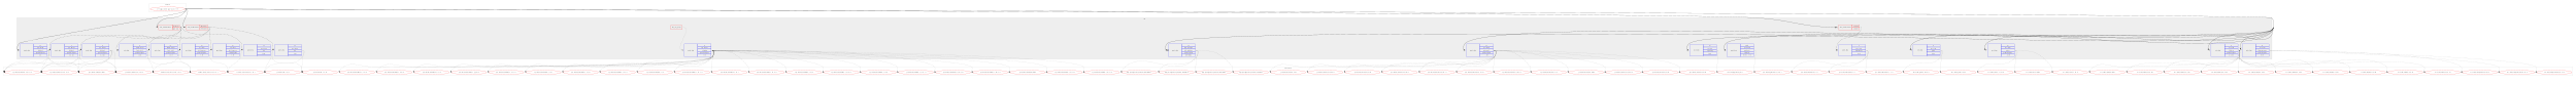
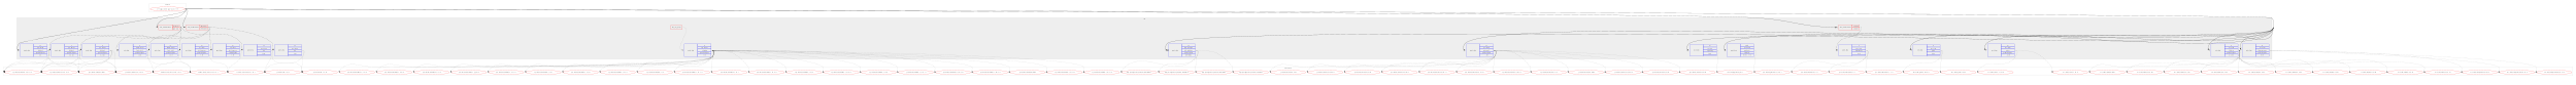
  digraph {
    compound=true
    concentrate=true
    fontname="Roboto Mono"
    fontsize=10
    newrank=true
    rankdir=TB
    ranksep=1.5
    node [color=red fontname="Roboto Mono" fontsize=10]
    edge [arrowhead=vee fontname="Roboto Mono" headport=w style=dotted tailport=e weight=100]
    n1 [label="x11-apps/intel-gpu-tools-1.15" width=4]
    n2 [color=blue label=<<TABLE BORDER="0" CELLBORDER="1" CELLSPACING="0" CELLPADDING="4" WIDTH="220"><TR><TD ROWSPAN="6" CELLPADDING="30">pack_dep</TD></TR><TR><TD WIDTH="110">no</TD></TR><TR><TD>sys-devel</TD></TR><TR><TD>automake</TD></TR><TR><TD>greaterequal</TD></TR><TR><TD>1.15</TD></TR></TABLE>> shape=none]
    n3 [label=<<TABLE BORDER="0" CELLBORDER="1" CELLSPACING="0" CELLPADDING="4"><TR><TD CELLPADDING="10">any_of_group</TD></TR></TABLE>> shape=none]
    n4 [color=blue label=<<TABLE BORDER="0" CELLBORDER="1" CELLSPACING="0" CELLPADDING="4" WIDTH="220"><TR><TD ROWSPAN="6" CELLPADDING="30">pack_dep</TD></TR><TR><TD WIDTH="110">no</TD></TR><TR><TD>sys-devel</TD></TR><TR><TD>libtool</TD></TR><TR><TD>greaterequal</TD></TR><TR><TD>2.4</TD></TR></TABLE>> shape=none]
    n5 [color=blue label=<<TABLE BORDER="0" CELLBORDER="1" CELLSPACING="0" CELLPADDING="4" WIDTH="220"><TR><TD ROWSPAN="6" CELLPADDING="30">pack_dep</TD></TR><TR><TD WIDTH="110">no</TD></TR><TR><TD>sys-devel</TD></TR><TR><TD>libtool</TD></TR><TR><TD>greaterequal</TD></TR><TR><TD>2.2.6a</TD></TR></TABLE>> shape=none]
    n6 [color=blue label=<<TABLE BORDER="0" CELLBORDER="1" CELLSPACING="0" CELLPADDING="4" WIDTH="220"><TR><TD ROWSPAN="6" CELLPADDING="30">pack_dep</TD></TR><TR><TD WIDTH="110">no</TD></TR><TR><TD>sys-devel</TD></TR><TR><TD>m4</TD></TR><TR><TD>none</TD></TR><TR><TD></TD></TR></TABLE>> shape=none]
    n7 [color=blue label=<<TABLE BORDER="0" CELLBORDER="1" CELLSPACING="0" CELLPADDING="4" WIDTH="220"><TR><TD ROWSPAN="6" CELLPADDING="30">pack_dep</TD></TR><TR><TD WIDTH="110">no</TD></TR><TR><TD>x11-misc</TD></TR><TR><TD>util-macros</TD></TR><TR><TD>greaterequal</TD></TR><TR><TD>1.18</TD></TR></TABLE>> shape=none]
    n8 [color=blue label=<<TABLE BORDER="0" CELLBORDER="1" CELLSPACING="0" CELLPADDING="4" WIDTH="220"><TR><TD ROWSPAN="6" CELLPADDING="30">pack_dep</TD></TR><TR><TD WIDTH="110">no</TD></TR><TR><TD>media-fonts</TD></TR><TR><TD>font-util</TD></TR><TR><TD>greaterequal</TD></TR><TR><TD>1.2.0</TD></TR></TABLE>> shape=none]
    n9 [label=<<TABLE BORDER="0" CELLBORDER="1" CELLSPACING="0" CELLPADDING="4"><TR><TD ROWSPAN="3" CELLPADDING="10">use_conditional</TD></TR><TR><TD>positive</TD></TR><TR><TD>ppc-aix</TD></TR></TABLE>> shape=none]
    n10 [color=blue label=<<TABLE BORDER="0" CELLBORDER="1" CELLSPACING="0" CELLPADDING="4" WIDTH="220"><TR><TD ROWSPAN="6" CELLPADDING="30">pack_dep</TD></TR><TR><TD WIDTH="110">no</TD></TR><TR><TD>sys-devel</TD></TR><TR><TD>libtool</TD></TR><TR><TD>greaterequal</TD></TR><TR><TD>2.2.6a</TD></TR></TABLE>> shape=none]
    n11 [color=blue label=<<TABLE BORDER="0" CELLBORDER="1" CELLSPACING="0" CELLPADDING="4" WIDTH="220"><TR><TD ROWSPAN="6" CELLPADDING="30">pack_dep</TD></TR><TR><TD WIDTH="110">no</TD></TR><TR><TD>sys-devel</TD></TR><TR><TD>m4</TD></TR><TR><TD>none</TD></TR><TR><TD></TD></TR></TABLE>> shape=none]
    n12 [color=blue label=<<TABLE BORDER="0" CELLBORDER="1" CELLSPACING="0" CELLPADDING="4" WIDTH="220"><TR><TD ROWSPAN="6" CELLPADDING="30">pack_dep</TD></TR><TR><TD WIDTH="110">no</TD></TR><TR><TD>x11-misc</TD></TR><TR><TD>util-macros</TD></TR><TR><TD>greaterequal</TD></TR><TR><TD>1.18</TD></TR></TABLE>> shape=none]
    n13 [color=blue label=<<TABLE BORDER="0" CELLBORDER="1" CELLSPACING="0" CELLPADDING="4" WIDTH="220"><TR><TD ROWSPAN="6" CELLPADDING="30">pack_dep</TD></TR><TR><TD WIDTH="110">no</TD></TR><TR><TD>media-fonts</TD></TR><TR><TD>font-util</TD></TR><TR><TD>greaterequal</TD></TR><TR><TD>1.2.0</TD></TR></TABLE>> shape=none]
    n14 [label=<<TABLE BORDER="0" CELLBORDER="1" CELLSPACING="0" CELLPADDING="4"><TR><TD ROWSPAN="3" CELLPADDING="10">use_conditional</TD></TR><TR><TD>positive</TD></TR><TR><TD>x86-winnt</TD></TR></TABLE>> shape=none]
    n15 [color=blue label=<<TABLE BORDER="0" CELLBORDER="1" CELLSPACING="0" CELLPADDING="4" WIDTH="220"><TR><TD ROWSPAN="6" CELLPADDING="30">pack_dep</TD></TR><TR><TD WIDTH="110">no</TD></TR><TR><TD>app-portage</TD></TR><TR><TD>elt-patches</TD></TR><TR><TD>greaterequal</TD></TR><TR><TD>20170422</TD></TR></TABLE>> shape=none]
    n16 [color=blue label=<<TABLE BORDER="0" CELLBORDER="1" CELLSPACING="0" CELLPADDING="4" WIDTH="220"><TR><TD ROWSPAN="6" CELLPADDING="30">pack_dep</TD></TR><TR><TD WIDTH="110">no</TD></TR><TR><TD>sys-devel</TD></TR><TR><TD>autoconf</TD></TR><TR><TD>greaterequal</TD></TR><TR><TD>2.69</TD></TR></TABLE>> shape=none]
    n17 [color=blue label=<<TABLE BORDER="0" CELLBORDER="1" CELLSPACING="0" CELLPADDING="4" WIDTH="220"><TR><TD ROWSPAN="6" CELLPADDING="30">pack_dep</TD></TR><TR><TD WIDTH="110">no</TD></TR><TR><TD>virtual</TD></TR><TR><TD>pkgconfig</TD></TR><TR><TD>none</TD></TR><TR><TD></TD></TR></TABLE>> shape=none]
    n18 [color=blue label=<<TABLE BORDER="0" CELLBORDER="1" CELLSPACING="0" CELLPADDING="4" WIDTH="220"><TR><TD ROWSPAN="6" CELLPADDING="30">pack_dep</TD></TR><TR><TD WIDTH="110">weak</TD></TR><TR><TD>sys-devel</TD></TR><TR><TD>gettext</TD></TR><TR><TD>smaller</TD></TR><TR><TD>0.18.1.1-r3</TD></TR></TABLE>> shape=none]
    n19 [color=blue label=<<TABLE BORDER="0" CELLBORDER="1" CELLSPACING="0" CELLPADDING="4" WIDTH="220"><TR><TD ROWSPAN="6" CELLPADDING="30">pack_dep</TD></TR><TR><TD WIDTH="110">no</TD></TR><TR><TD>sys-libs</TD></TR><TR><TD>libunwind</TD></TR><TR><TD>none</TD></TR><TR><TD></TD></TR></TABLE>> shape=none]
    n20 [label=<<TABLE BORDER="0" CELLBORDER="1" CELLSPACING="0" CELLPADDING="4"><TR><TD ROWSPAN="3" CELLPADDING="10">use_conditional</TD></TR><TR><TD>positive</TD></TR><TR><TD>unwind</TD></TR></TABLE>> shape=none]
    n21 [color=blue label=<<TABLE BORDER="0" CELLBORDER="1" CELLSPACING="0" CELLPADDING="4" WIDTH="220"><TR><TD ROWSPAN="6" CELLPADDING="30">pack_dep</TD></TR><TR><TD WIDTH="110">no</TD></TR><TR><TD>dev-libs</TD></TR><TR><TD>glib</TD></TR><TR><TD>none</TD></TR><TR><TD></TD></TR></TABLE>> shape=none]
    n22 [color=blue label=<<TABLE BORDER="0" CELLBORDER="1" CELLSPACING="0" CELLPADDING="4" WIDTH="220"><TR><TD ROWSPAN="6" CELLPADDING="30">pack_dep</TD></TR><TR><TD WIDTH="110">no</TD></TR><TR><TD>x11-libs</TD></TR><TR><TD>cairo</TD></TR><TR><TD>greaterequal</TD></TR><TR><TD>1.12.0</TD></TR></TABLE>> shape=none]
    n23 [color=blue label=<<TABLE BORDER="0" CELLBORDER="1" CELLSPACING="0" CELLPADDING="4" WIDTH="220"><TR><TD ROWSPAN="6" CELLPADDING="30">pack_dep</TD></TR><TR><TD WIDTH="110">no</TD></TR><TR><TD>x11-libs</TD></TR><TR><TD>libdrm</TD></TR><TR><TD>greaterequal</TD></TR><TR><TD>2.4.64</TD></TR></TABLE>> shape=none]
    n24 [color=blue label=<<TABLE BORDER="0" CELLBORDER="1" CELLSPACING="0" CELLPADDING="4" WIDTH="220"><TR><TD ROWSPAN="6" CELLPADDING="30">pack_dep</TD></TR><TR><TD WIDTH="110">no</TD></TR><TR><TD>x11-libs</TD></TR><TR><TD>libpciaccess</TD></TR><TR><TD>greaterequal</TD></TR><TR><TD>0.10</TD></TR></TABLE>> shape=none]
    n25 [label="sys-devel/automake-1.10.3-r1" width=4]
    n26 [label="sys-devel/automake-1.10.3-r2" width=4]
    n27 [label="sys-devel/automake-1.11.6-r1" width=4]
    n28 [label="sys-devel/automake-1.12.6" width=4]
    n29 [label="sys-devel/automake-1.12.6-r1" width=4]
    n30 [label="sys-devel/automake-1.13.4" width=4]
    n31 [label="sys-devel/automake-1.13.4-r1" width=4]
    n32 [label="sys-devel/automake-1.14.1" width=4]
    n33 [label="sys-devel/automake-1.14.1-r1" width=4]
    n34 [label="sys-devel/automake-1.15" width=4]
    n35 [label="sys-devel/automake-1.15-r1" width=4]
    n36 [label="sys-devel/automake-1.15-r2" width=4]
    n37 [label="sys-devel/automake-1.15.1" width=4]
    n38 [label="sys-devel/automake-1.15.1-r1" width=4]
    n39 [label="sys-devel/automake-1.4_p6-r2" width=4]
    n40 [label="sys-devel/automake-1.5-r2" width=4]
    n41 [label="sys-devel/automake-1.6.3-r2" width=4]
    n42 [label="sys-devel/automake-1.7.9-r3" width=4]
    n43 [label="sys-devel/automake-1.8.5-r5" width=4]
    n44 [label="sys-devel/automake-1.9.6-r4" width=4]
    n45 [label="sys-devel/automake-9999" width=4]
    n46 [label="sys-devel/libtool-2.4.6-r2" width=4]
    n47 [label="sys-devel/libtool-2.4.6-r3" width=4]
    n48 [label="sys-devel/libtool-2.4.6-r4" width=4]
    n49 [label="sys-devel/libtool-9999" width=4]
    n50 [label="sys-devel/m4-1.4.17" width=4]
    n51 [label="sys-devel/m4-1.4.18" width=4]
    n52 [label="x11-misc/util-macros-1.19.1" width=4]
    n53 [label="media-fonts/font-util-1.3.0" width=4]
    n54 [label="media-fonts/font-util-1.3.1" width=4]
    n55 [label="app-portage/elt-patches-20170317" width=4]
    n56 [label="app-portage/elt-patches-20170422" width=4]
    n57 [label="app-portage/elt-patches-20170815" width=4]
    n58 [label="app-portage/elt-patches-20170826.1" width=4]
    n59 [label="sys-devel/autoconf-2.13" width=4]
    n60 [label="sys-devel/autoconf-2.59-r7" width=4]
    n61 [label="sys-devel/autoconf-2.61-r2" width=4]
    n62 [label="sys-devel/autoconf-2.62-r1" width=4]
    n63 [label="sys-devel/autoconf-2.63-r1" width=4]
    n64 [label="sys-devel/autoconf-2.64" width=4]
    n65 [label="sys-devel/autoconf-2.65-r1" width=4]
    n66 [label="sys-devel/autoconf-2.67" width=4]
    n67 [label="sys-devel/autoconf-2.68" width=4]
    n68 [label="sys-devel/autoconf-2.69" width=4]
    n69 [label="sys-devel/autoconf-2.69-r4" width=4]
    n70 [label="sys-devel/autoconf-9999" width=4]
    n71 [label="virtual/pkgconfig-0-r1" width=4]
    n72 [label="sys-devel/gettext-0.19.8.1" width=4]
    n73 [label="sys-libs/libunwind-1.1-r1" width=4]
    n74 [label="sys-libs/libunwind-1.2" width=4]
    n75 [label="sys-libs/libunwind-1.2.1" width=4]
    n76 [label="dev-libs/glib-2.50.3-r1" width=4]
    n77 [label="dev-libs/glib-2.52.3" width=4]
    n78 [label="x11-libs/cairo-1.14.10" width=4]
    n79 [label="x11-libs/cairo-1.14.8" width=4]
-   n80 [label="x11-libs/cairo-9999" width=4]
    n81 [label="x11-libs/libdrm-2.4.75" width=4]
    n82 [label="x11-libs/libdrm-2.4.79" width=4]
    n83 [label="x11-libs/libdrm-2.4.80" width=4]
    n84 [label="x11-libs/libdrm-2.4.81" width=4]
    n85 [label="x11-libs/libdrm-2.4.82" width=4]
    n86 [label="x11-libs/libdrm-2.4.84" width=4]
    n87 [label="x11-libs/libdrm-2.4.85" width=4]
    n88 [label="x11-libs/libdrm-2.4.87" width=4]
    n89 [label="x11-libs/libdrm-2.4.88" width=4]
    n90 [label="x11-libs/libdrm-9999" width=4]
    n91 [label="x11-libs/libpciaccess-0.13.4" width=4]
    n92 [label="x11-libs/libpciaccess-0.13.5" width=4]
    n93 [label="x11-libs/libpciaccess-0.14" width=4]
    subgraph cluster_1 {
      color=gray
      label=<<i>ebuild</i>>
      rank=same
      n1
    }
    subgraph cluster_2 {
      color=gray
      label=<<i>dependencies</i>>
      subgraph cluster_3 {
        color=gray
        fillcolor="#eeeeee"
        label=<<i>compile</i>>
        style=filled
        subgraph sub_4 {
          color=gray
          fillcolor="#eeeeee"
          label=<<i>compile</i>>
          style=filled
          n3
          subgraph sub_5 {
            color=gray
            fillcolor="#eeeeee"
            label=<<i>compile</i>>
            style=filled
            n2
          }
        }
        subgraph sub_6 {
          color=gray
          fillcolor="#eeeeee"
          label=<<i>compile</i>>
          style=filled
          n4
        }
        subgraph sub_7 {
          color=gray
          fillcolor="#eeeeee"
          label=<<i>compile</i>>
          style=filled
          n9
          subgraph sub_8 {
            color=gray
            fillcolor="#eeeeee"
            label=<<i>compile</i>>
            style=filled
            n5
          }
          subgraph sub_9 {
            color=gray
            fillcolor="#eeeeee"
            label=<<i>compile</i>>
            style=filled
            n6
          }
          subgraph sub_10 {
            color=gray
            fillcolor="#eeeeee"
            label=<<i>compile</i>>
            style=filled
            n7
          }
          subgraph sub_11 {
            color=gray
            fillcolor="#eeeeee"
            label=<<i>compile</i>>
            style=filled
            n8
          }
        }
        subgraph sub_12 {
          color=gray
          fillcolor="#eeeeee"
          label=<<i>compile</i>>
          style=filled
          n14
          subgraph sub_13 {
            color=gray
            fillcolor="#eeeeee"
            label=<<i>compile</i>>
            style=filled
            n10
          }
          subgraph sub_14 {
            color=gray
            fillcolor="#eeeeee"
            label=<<i>compile</i>>
            style=filled
            n11
          }
          subgraph sub_15 {
            color=gray
            fillcolor="#eeeeee"
            label=<<i>compile</i>>
            style=filled
            n12
          }
          subgraph sub_16 {
            color=gray
            fillcolor="#eeeeee"
            label=<<i>compile</i>>
            style=filled
            n13
          }
        }
        subgraph sub_17 {
          color=gray
          fillcolor="#eeeeee"
          label=<<i>compile</i>>
          style=filled
          n15
        }
        subgraph sub_18 {
          color=gray
          fillcolor="#eeeeee"
          label=<<i>compile</i>>
          style=filled
          n16
        }
        subgraph sub_19 {
          color=gray
          fillcolor="#eeeeee"
          label=<<i>compile</i>>
          style=filled
          n17
        }
        subgraph sub_20 {
          color=gray
          fillcolor="#eeeeee"
          label=<<i>compile</i>>
          style=filled
          n18
        }
      }
      subgraph cluster_21 {
        color=gray
        fillcolor="#eeeeee"
        label=<<i>compile and run</i>>
        style=filled
        subgraph sub_22 {
          color=gray
          fillcolor="#eeeeee"
          label=<<i>compile and run</i>>
          style=filled
          n20
          subgraph sub_23 {
            color=gray
            fillcolor="#eeeeee"
            label=<<i>compile and run</i>>
            style=filled
            n19
          }
        }
        subgraph sub_24 {
          color=gray
          fillcolor="#eeeeee"
          label=<<i>compile and run</i>>
          style=filled
          n21
        }
        subgraph sub_25 {
          color=gray
          fillcolor="#eeeeee"
          label=<<i>compile and run</i>>
          style=filled
          n22
        }
        subgraph sub_26 {
          color=gray
          fillcolor="#eeeeee"
          label=<<i>compile and run</i>>
          style=filled
          n23
        }
        subgraph sub_27 {
          color=gray
          fillcolor="#eeeeee"
          label=<<i>compile and run</i>>
          style=filled
          n24
        }
      }
      subgraph cluster_28 {
        color=gray
        fillcolor="#eeeeee"
        label=<<i>run</i>>
        style=filled
      }
    }
    subgraph cluster_29 {
      color=gray
      label=<<i>candidates</i>>
      rank=same
      subgraph sub_30 {
        color=black
        label=<<i>candidates</i>>
        nodesep=1
        rank=same
        n25
        n26
        n27
        n28
        n29
        n30
        n31
        n32
        n33
        n34
        n35
        n36
        n37
        n38
        n39
        n40
        n41
        n42
        n43
        n44
        n45
      }
      subgraph sub_31 {
        color=black
        label=<<i>candidates</i>>
        nodesep=1
        rank=same
        n46
        n47
        n48
        n49
      }
      subgraph sub_32 {
        color=black
        label=<<i>candidates</i>>
        nodesep=1
        rank=same
        n50
        n51
      }
      subgraph sub_33 {
        color=black
        label=<<i>candidates</i>>
        nodesep=1
        rank=same
        n52
      }
      subgraph sub_34 {
        color=black
        label=<<i>candidates</i>>
        nodesep=1
        rank=same
        n53
        n54
      }
      subgraph sub_35 {
        color=black
        label=<<i>candidates</i>>
        nodesep=1
        rank=same
        n46
        n47
        n48
        n49
      }
      subgraph sub_36 {
        color=black
        label=<<i>candidates</i>>
        nodesep=1
        rank=same
        n50
        n51
      }
      subgraph sub_37 {
        color=black
        label=<<i>candidates</i>>
        nodesep=1
        rank=same
        n52
      }
      subgraph sub_38 {
        color=black
        label=<<i>candidates</i>>
        nodesep=1
        rank=same
        n53
        n54
      }
      subgraph sub_39 {
        color=black
        label=<<i>candidates</i>>
        nodesep=1
        rank=same
        n46
        n47
        n48
        n49
      }
      subgraph sub_40 {
        color=black
        label=<<i>candidates</i>>
        nodesep=1
        rank=same
        n55
        n56
        n57
        n58
      }
      subgraph sub_41 {
        color=black
        label=<<i>candidates</i>>
        nodesep=1
        rank=same
        n59
        n60
        n61
        n62
        n63
        n64
        n65
        n66
        n67
        n68
        n69
        n70
      }
      subgraph sub_42 {
        color=black
        label=<<i>candidates</i>>
        nodesep=1
        rank=same
        n71
      }
      subgraph sub_43 {
        color=black
        label=<<i>candidates</i>>
        nodesep=1
        rank=same
        n72
      }
      subgraph sub_44 {
        color=black
        label=<<i>candidates</i>>
        nodesep=1
        rank=same
        n73
        n74
        n75
      }
      subgraph sub_45 {
        color=black
        label=<<i>candidates</i>>
        nodesep=1
        rank=same
        n76
        n77
      }
      subgraph sub_46 {
        color=black
        label=<<i>candidates</i>>
        nodesep=1
        rank=same
        n78
        n79
-       n80
      }
      subgraph sub_47 {
        color=black
        label=<<i>candidates</i>>
        nodesep=1
        rank=same
        n81
        n82
        n83
        n84
        n85
        n86
        n87
        n88
        n89
        n90
      }
      subgraph sub_48 {
        color=black
        label=<<i>candidates</i>>
        nodesep=1
        rank=same
        n91
        n92
        n93
      }
    }
    n1 -> n4 [style=solid weight=20]
    n1 -> n9 [style=solid weight=20]
    n1 -> n14 [style=solid weight=20]
    n1 -> n15 [style=solid weight=20]
    n1 -> n16 [style=solid weight=20]
    n1 -> n17 [style=solid weight=20]
    n1 -> n18 [style=solid weight=20]
    n1 -> n20 [arrowhead=odotvee style=solid weight=20]
    n1 -> n21 [arrowhead=odotvee style=solid weight=20]
    n1 -> n22 [arrowhead=odotvee style=solid weight=20]
    n1 -> n23 [arrowhead=odotvee style=solid weight=20]
    n1 -> n24 [arrowhead=odotvee style=solid weight=20]
    n2 -> n25
    n2 -> n26
    n2 -> n27
    n2 -> n28
    n2 -> n29
    n2 -> n30
    n2 -> n31
    n2 -> n32
    n2 -> n33
    n2 -> n34
    n2 -> n35
    n2 -> n36
    n2 -> n37
    n2 -> n38
    n2 -> n39
    n2 -> n40
    n2 -> n41
    n2 -> n42
    n2 -> n43
    n2 -> n44
    n2 -> n45
    n3 -> n2 [arrowhead=oinv weight=20]
    n4 -> n46
    n4 -> n47
    n4 -> n48
    n4 -> n49
    n5 -> n46
    n5 -> n47
    n5 -> n48
    n5 -> n49
    n6 -> n50
    n6 -> n51
    n7 -> n52
    n8 -> n53
    n8 -> n54
    n9 -> n5 [style=dashed weight=20]
    n9 -> n6 [style=dashed weight=20]
    n9 -> n7 [style=dashed weight=20]
    n9 -> n8 [style=dashed weight=20]
    n10 -> n46
    n10 -> n47
    n10 -> n48
    n10 -> n49
    n11 -> n50
    n11 -> n51
    n12 -> n52
    n13 -> n53
    n13 -> n54
    n14 -> n10 [style=dashed weight=20]
    n14 -> n11 [style=dashed weight=20]
    n14 -> n12 [style=dashed weight=20]
    n14 -> n13 [style=dashed weight=20]
    n15 -> n55
    n15 -> n56
    n15 -> n57
    n15 -> n58
    n16 -> n59
    n16 -> n60
    n16 -> n61
    n16 -> n62
    n16 -> n63
    n16 -> n64
    n16 -> n65
    n16 -> n66
    n16 -> n67
    n16 -> n68
    n16 -> n69
    n16 -> n70
    n17 -> n71
    n18 -> n72
    n19 -> n73
    n19 -> n74
    n19 -> n75
    n20 -> n19 [style=dashed weight=20]
    n21 -> n76
    n21 -> n77
    n22 -> n78
    n22 -> n79
-   n22 -> n80
    n23 -> n81
    n23 -> n82
    n23 -> n83
    n23 -> n84
    n23 -> n85
    n23 -> n86
    n23 -> n87
    n23 -> n88
    n23 -> n89
    n23 -> n90
    n24 -> n91
    n24 -> n92
    n24 -> n93
  }
